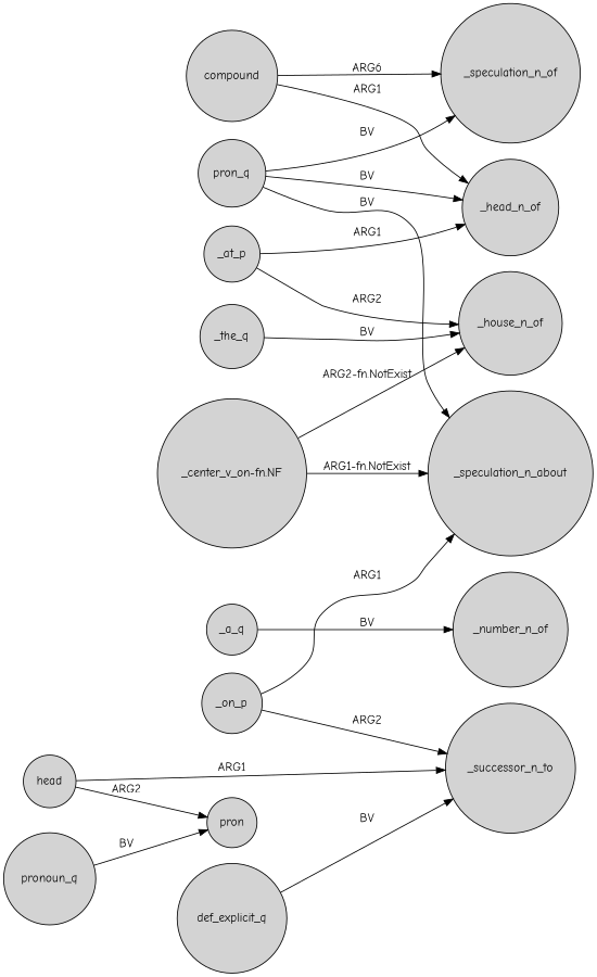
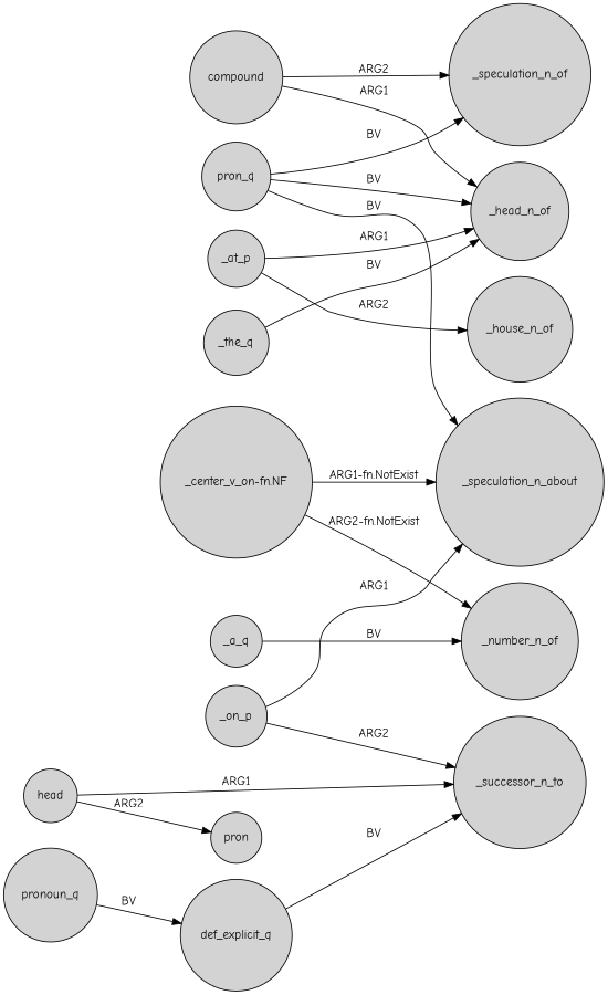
  digraph {
    fontname="Comic Neue"
    rankdir=LR
    node [fontname="Comic Neue" shape=circle style=filled]
    edge [fontname="Comic Neue"]
    compound
    _head_n_of
    n3 [label=_speculation_n_of]
    n4 [label=pron_q]
    _speculation_n_about
    _the_q
    _house_n_of
    "_center_v_on-fn.NF"
    _number_n_of
    _on_p
    _successor_n_to
    _at_p
    _a_q
    n14 [label=head]
    pron
    def_explicit_q
    pronoun_q
    compound -> _head_n_of [label=ARG1]
-   compound -> n3 [label=ARG6]
+   compound -> n3 [label=ARG2]
    n4 -> _head_n_of [label=BV]
    n4 -> n3 [label=BV]
    n4 -> _speculation_n_about [label=BV]
-   _the_q -> _house_n_of [label=BV]
+   _the_q -> _head_n_of [label=BV]
    "_center_v_on-fn.NF" -> _speculation_n_about [label="ARG1-fn.NotExist"]
-   "_center_v_on-fn.NF" -> _house_n_of [label="ARG2-fn.NotExist"]
+   "_center_v_on-fn.NF" -> _number_n_of [label="ARG2-fn.NotExist"]
    _on_p -> _speculation_n_about [label=ARG1]
    _on_p -> _successor_n_to [label=ARG2]
    _at_p -> _head_n_of [label=ARG1]
    _at_p -> _house_n_of [label=ARG2]
    _a_q -> _number_n_of [label=BV]
    n14 -> _successor_n_to [label=ARG1]
    n14 -> pron [label=ARG2]
    def_explicit_q -> _successor_n_to [label=BV]
-   pronoun_q -> pron [label=BV]
+   pronoun_q -> def_explicit_q [label=BV]
  }
